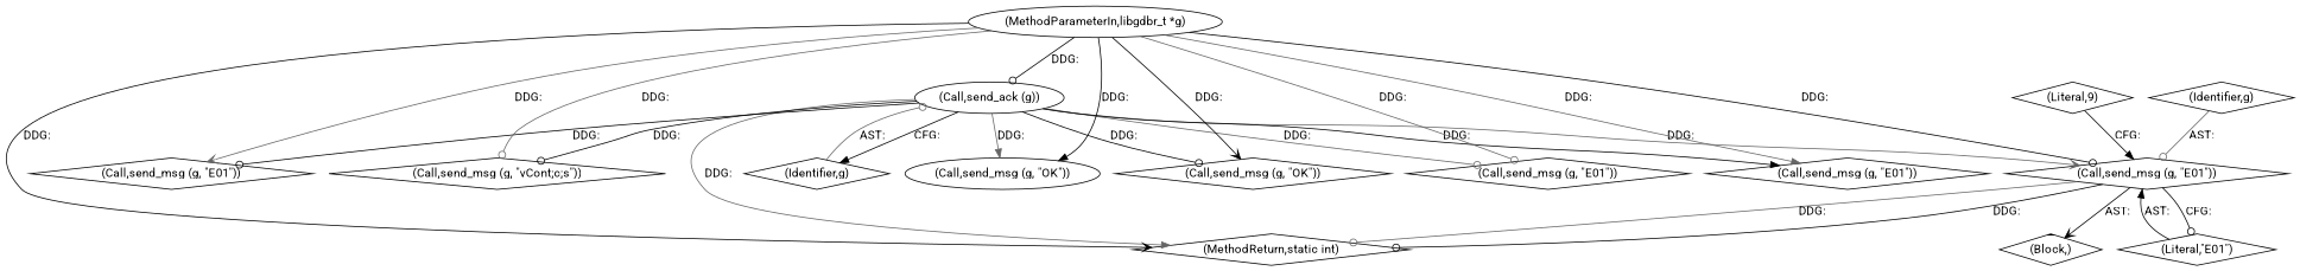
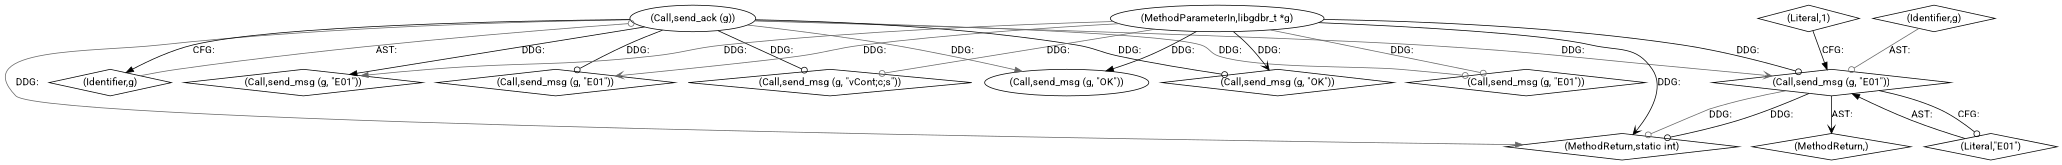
  digraph {
    fontname=Roboto
    node [fontname=Roboto shape=diamond]
    edge [arrowhead=odot color=black fontname=Roboto]
    n1 [label="(Call,send_msg (g, \"E01\"))"]
    n2 [label="(Literal,\"E01\")"]
-   n3 [label="(Block,)"]
+   n3 [label="(MethodReturn,)"]
    n4 [label="(MethodReturn,static int)"]
    n5 [label="(Call,send_ack (g))" shape=ellipse]
    n6 [label="(Call,send_msg (g, \"E01\"))"]
    n7 [label="(Call,send_msg (g, \"vCont;c;s\"))"]
    n8 [label="(Identifier,g)"]
    n9 [label="(Call,send_msg (g, \"E01\"))"]
    n10 [label="(Call,send_msg (g, \"E01\"))"]
    n11 [label="(Call,send_msg (g, \"OK\"))" shape=ellipse]
    n12 [label="(Call,send_msg (g, \"OK\"))"]
    n13 [label="(MethodParameterIn,libgdbr_t *g)" shape=ellipse]
-   n14 [label="(Literal,9)"]
+   n14 [label="(Literal,1)"]
    n15 [label="(Identifier,g)"]
    n1 -> n2 [label="CFG: "]
    n1 -> n3 [arrowhead=vee label="AST: "]
    n1 -> n4 [label="DDG: "]
    n1 -> n4 [color=gray40 label="DDG: "]
    n2 -> n1 [arrowhead=normal label="AST: "]
    n5 -> n1 [arrowhead=vee color=gray40 label="DDG: "]
    n5 -> n4 [arrowhead=normal color=gray40 label="DDG: "]
    n5 -> n6 [label="DDG: "]
    n5 -> n7 [label="DDG: "]
    n5 -> n8 [arrowhead=normal label="CFG: "]
    n5 -> n9 [color=gray40 label="DDG: "]
    n5 -> n10 [arrowhead=normal label="DDG: "]
    n5 -> n11 [arrowhead=normal color=gray40 label="DDG: "]
    n5 -> n12 [label="DDG: "]
    n8 -> n5 [color=gray40 label="AST: "]
    n13 -> n1 [label="DDG: "]
    n13 -> n4 [arrowhead=vee label="DDG: "]
-   n13 -> n5 [label="DDG: "]
    n13 -> n6 [arrowhead=vee color=gray40 label="DDG: "]
    n13 -> n7 [color=gray40 label="DDG: "]
    n13 -> n9 [color=gray40 label="DDG: "]
    n13 -> n10 [arrowhead=normal color=gray40 label="DDG: "]
    n13 -> n11 [arrowhead=normal label="DDG: "]
    n13 -> n12 [arrowhead=vee label="DDG: "]
    n14 -> n1 [arrowhead=normal label="CFG: "]
    n15 -> n1 [color=gray40 label="AST: "]
  }
